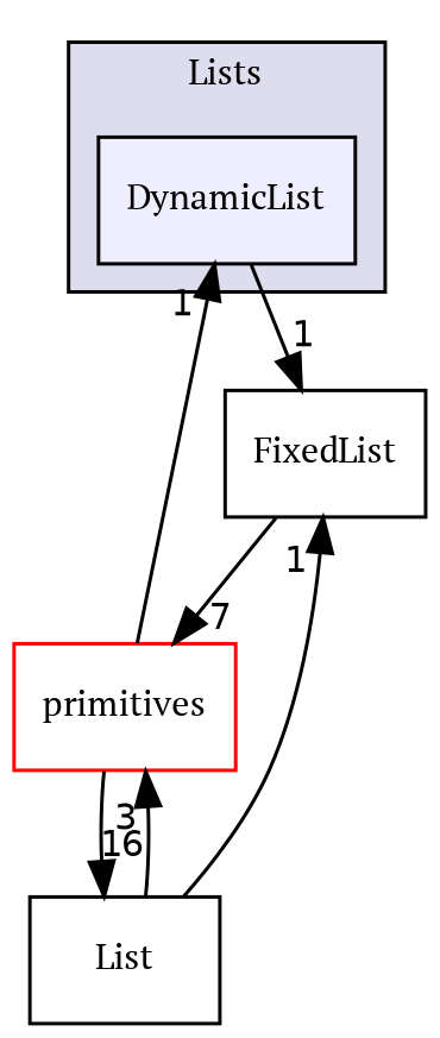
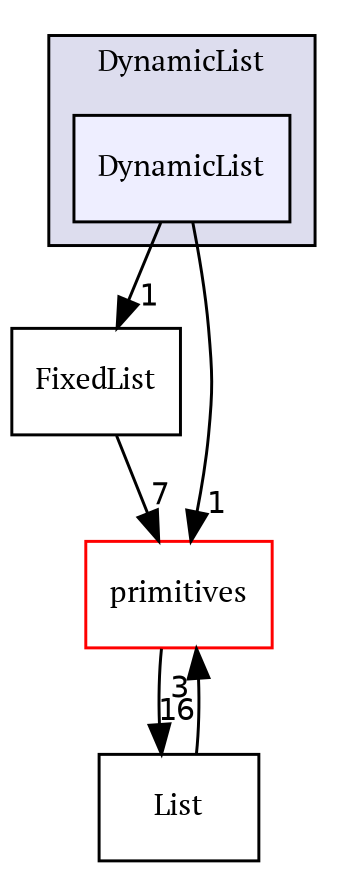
  digraph {
    compound=true
    fontname="PT Serif"
    node [fontname="PT Serif" fontsize=10 shape=box]
    edge [fontname="PT Serif" headlabel=1 labeldistance=1.5 labelfontname=Helvetica labelfontsize=10]
    n1 [fillcolor="#eeeeff" label=DynamicList pencolor=black style=filled]
    n2 [label=FixedList]
    n3 [color=red label=primitives]
    n4 [label=List]
    subgraph cluster_1 {
      bgcolor="#ddddee"
      fontsize=10
-     label=Lists
+     label=DynamicList
      pencolor=black
      n1
    }
    n1 -> n2
-   n3 -> n1
+   n1 -> n3
    n2 -> n3 [headlabel=7]
    n3 -> n4 [headlabel=16]
-   n4 -> n2
    n4 -> n3 [headlabel=3]
  }
